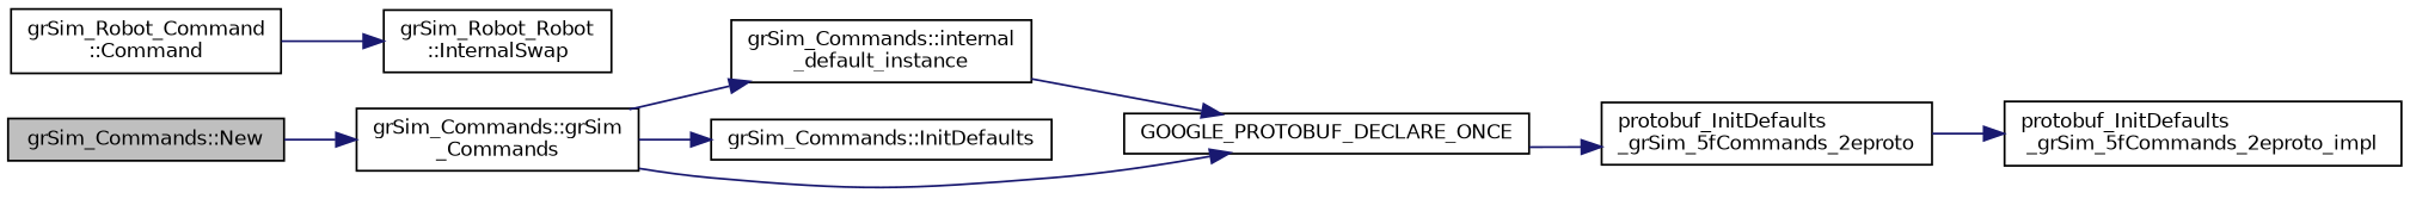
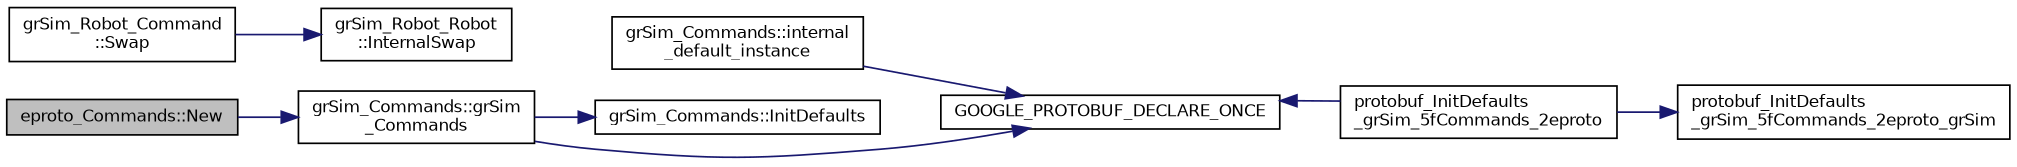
  digraph {
    rankdir=LR
    node [color=black fillcolor=white fontname=Helvetica fontsize=10 shape=record style=filled]
    edge [color=midnightblue fontname=Helvetica fontsize=10 labelfontname=Helvetica labelfontsize=10 style=solid]
-   n1 [fillcolor=grey75 fontcolor=black height=0.2 label="grSim_Commands::New" width=0.4]
+   n1 [fillcolor=grey75 fontcolor=black height=0.2 label="eproto_Commands::New" width=0.4]
    n2 [height=0.2 label="grSim_Commands::grSim\l_Commands" width=0.4]
    n3 [height=0.2 label="grSim_Commands::internal\l_default_instance" width=0.4]
    n4 [height=0.2 label="grSim_Commands::InitDefaults" width=0.4]
    n5 [height=0.2 label=GOOGLE_PROTOBUF_DECLARE_ONCE width=0.4]
    n6 [height=0.2 label="protobuf_InitDefaults\l_grSim_5fCommands_2eproto" width=0.4]
-   n7 [height=0.2 label="protobuf_InitDefaults\l_grSim_5fCommands_2eproto_impl" width=0.4]
-   n8 [height=0.2 label="grSim_Robot_Command\l::Command" width=0.4]
+   n7 [height=0.2 label="protobuf_InitDefaults\l_grSim_5fCommands_2eproto_grSim" width=0.4]
+   n8 [height=0.2 label="grSim_Robot_Command\l::Swap" width=0.4]
    n9 [height=0.2 label="grSim_Robot_Robot\l::InternalSwap" width=0.4]
    n1 -> n2
-   n2 -> n3
    n2 -> n4
    n2 -> n5
    n3 -> n5
-   n5 -> n6
+   n6 -> n5
    n6 -> n7
    n8 -> n9
  }
